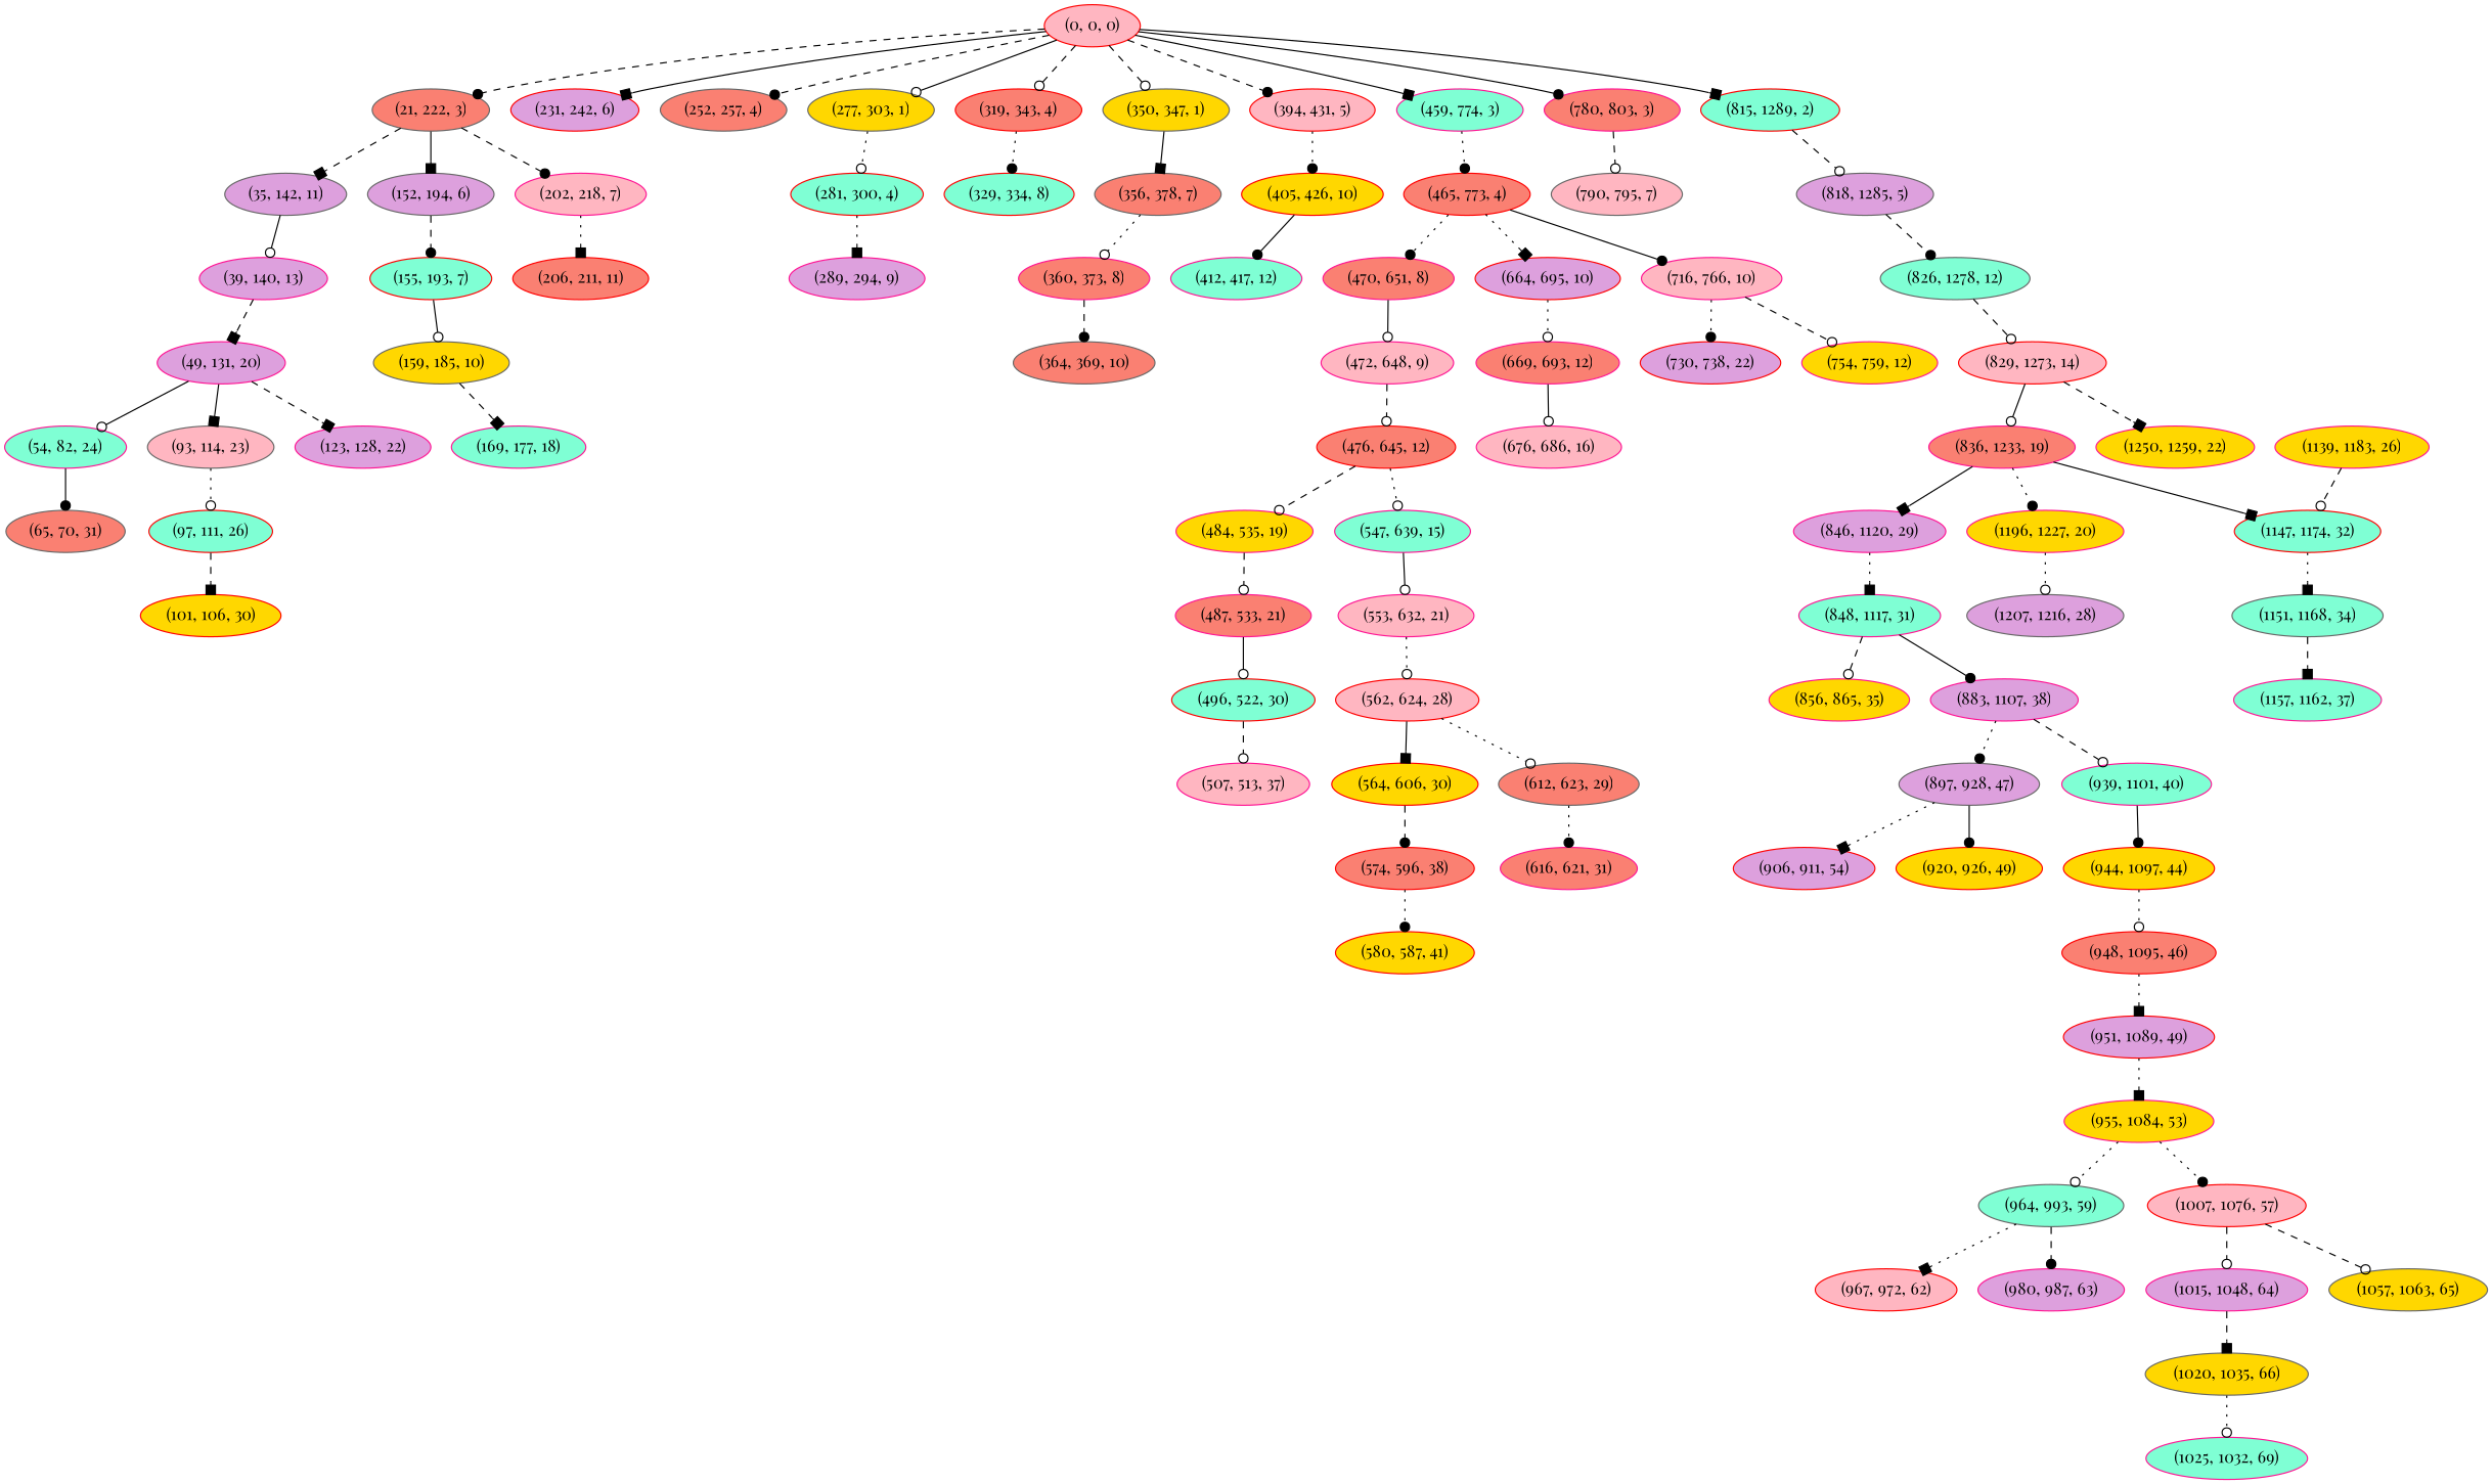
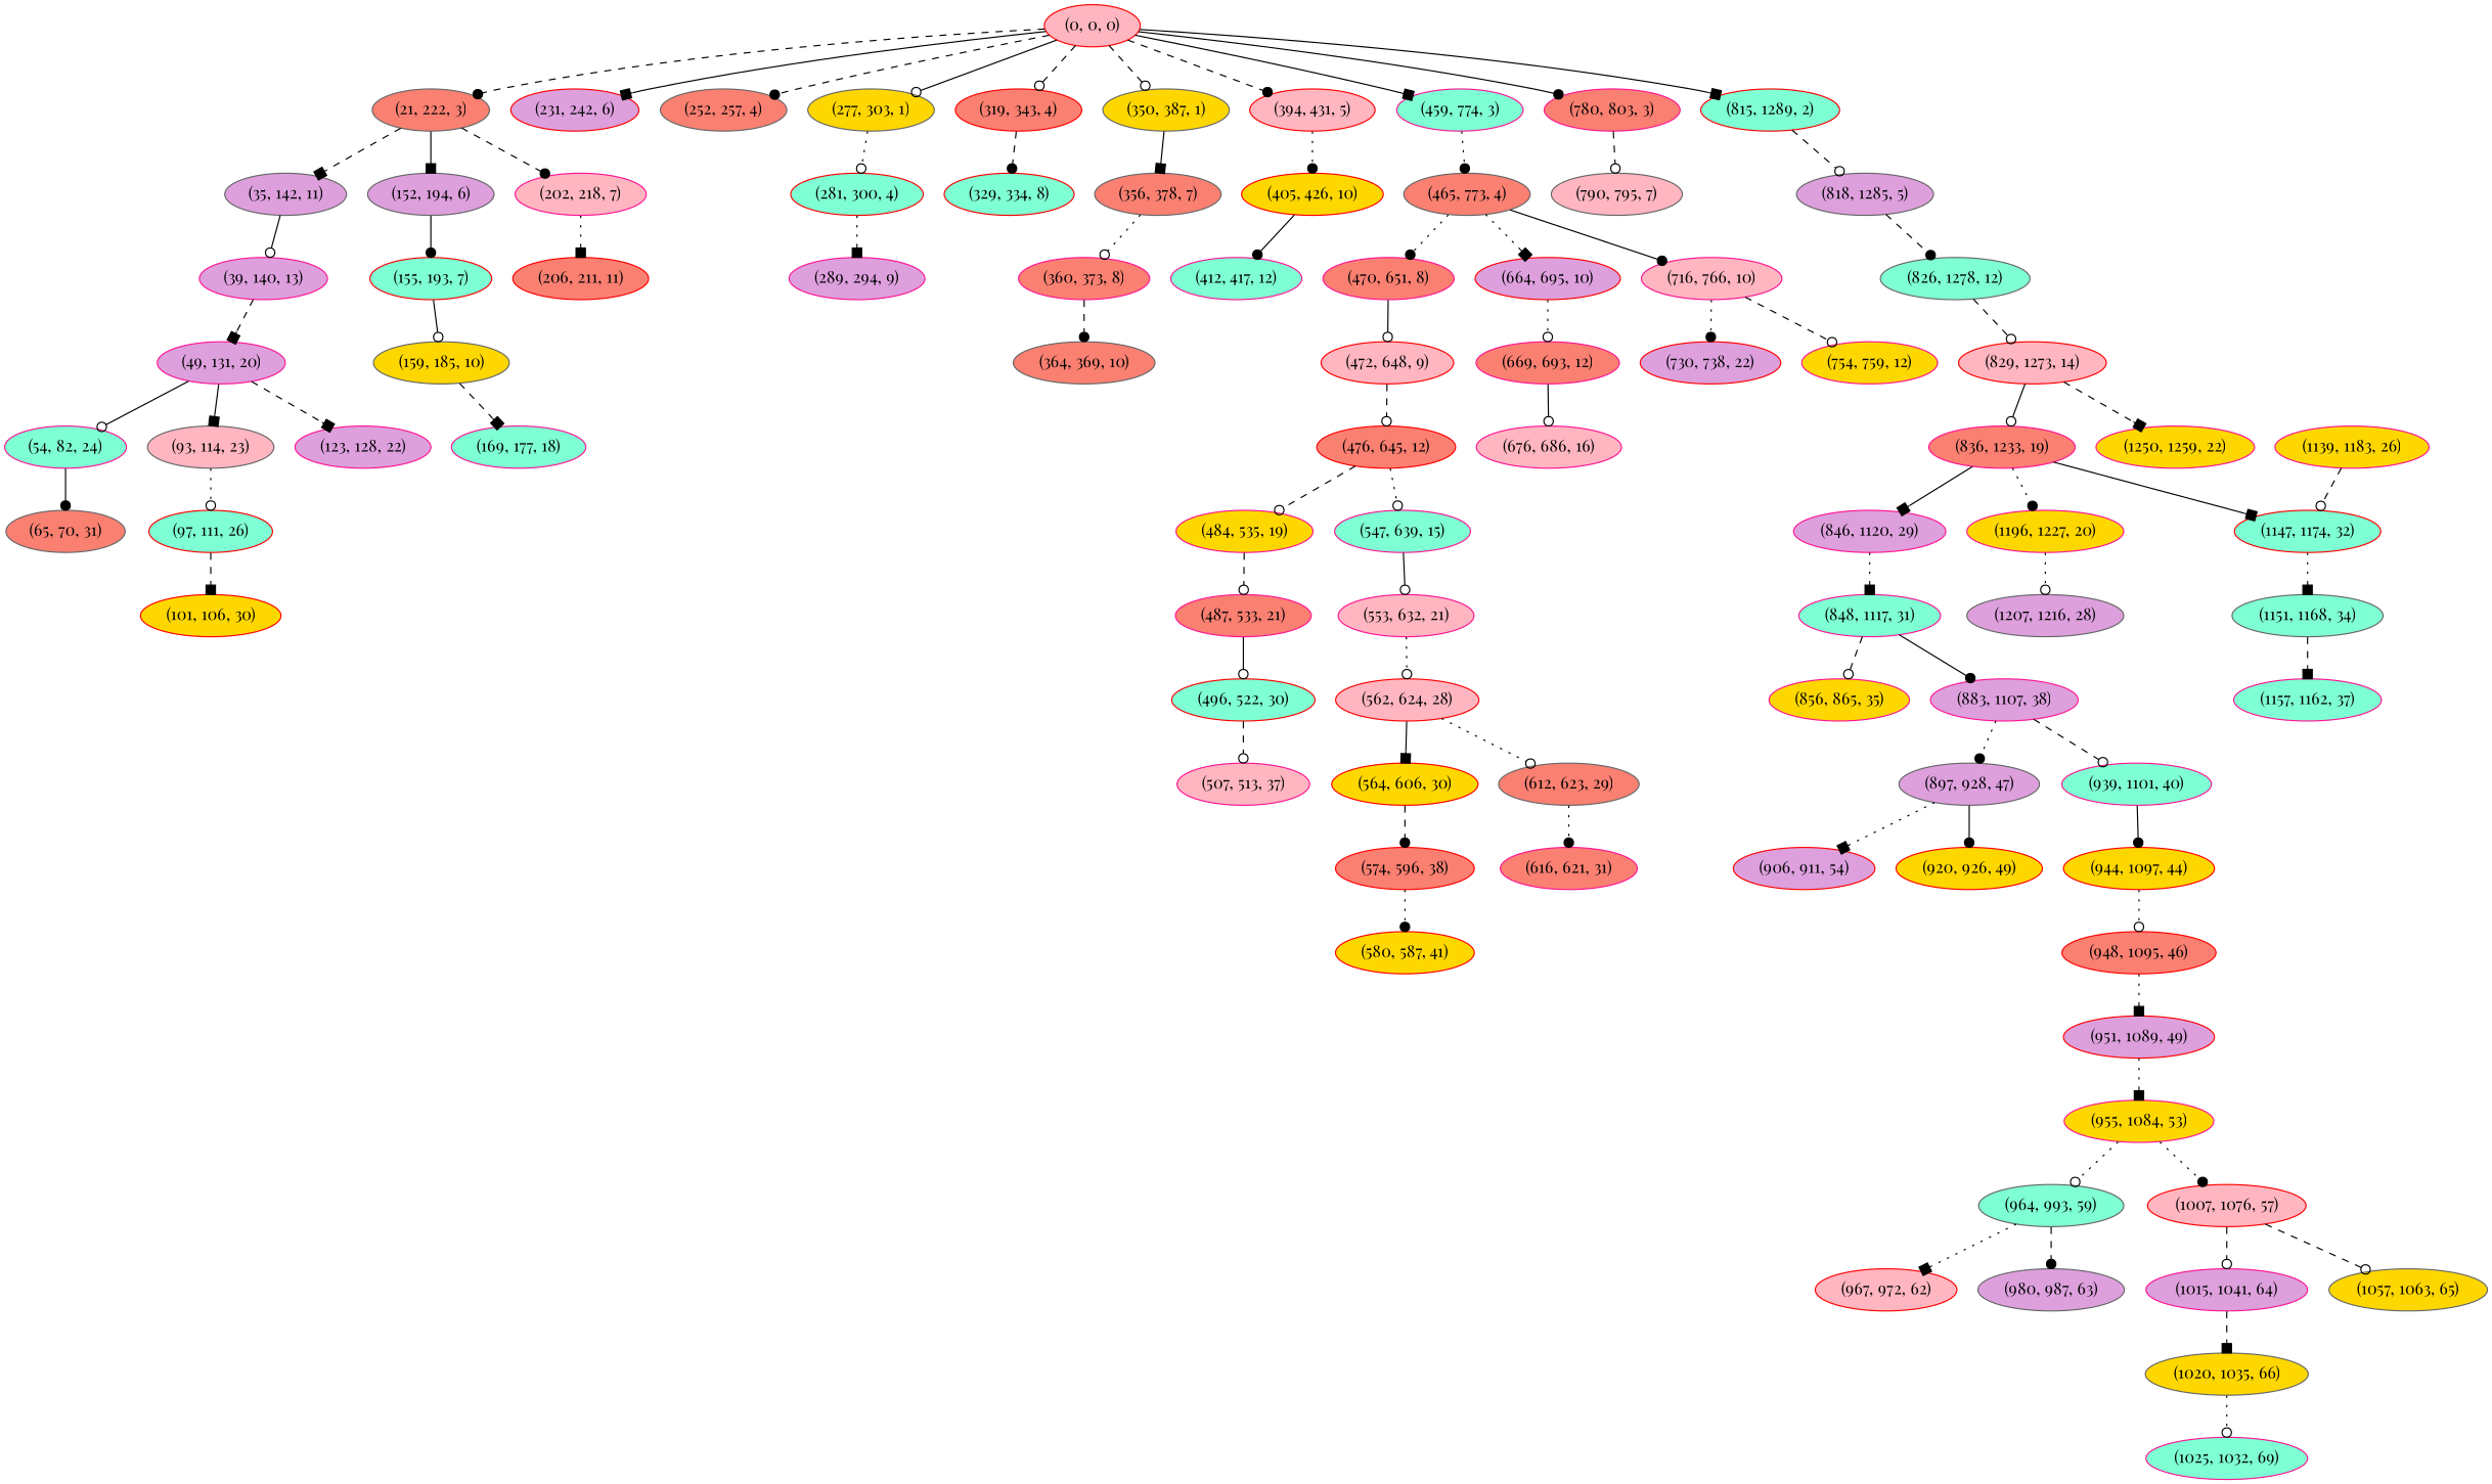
  digraph {
    fontname="Playfair Display"
    node [color=deeppink fillcolor=salmon fontname="Playfair Display" style=filled]
    edge [arrowhead=odot fontname="Playfair Display" style=dashed]
    "(0, 0, 0)" [color=red fillcolor=lightpink]
    "(21, 222, 3)" [color=gray40]
    "(231, 242, 6)" [color=red fillcolor=plum]
    "(252, 257, 4)" [color=gray40]
    "(277, 303, 1)" [color=gray40 fillcolor=gold]
    "(319, 343, 4)" [color=red]
-   "(350, 387, 1)" [color=gray40 fillcolor=gold label="(350, 347, 1)"]
+   "(350, 387, 1)" [color=gray40 fillcolor=gold]
    "(394, 431, 5)" [color=red fillcolor=lightpink]
    "(459, 774, 3)" [fillcolor=aquamarine]
    "(780, 803, 3)"
    "(815, 1289, 2)" [color=red fillcolor=aquamarine]
    "(35, 142, 11)" [color=gray40 fillcolor=plum]
    "(152, 194, 6)" [color=gray40 fillcolor=plum]
    "(202, 218, 7)" [fillcolor=lightpink]
    "(281, 300, 4)" [color=red fillcolor=aquamarine]
    "(329, 334, 8)" [color=red fillcolor=aquamarine]
    "(356, 378, 7)" [color=gray40]
    "(405, 426, 10)" [color=red fillcolor=gold]
-   "(465, 773, 4)" [color=red]
+   "(465, 773, 4)" [color=gray40]
    "(790, 795, 7)" [color=gray40 fillcolor=lightpink]
    "(818, 1285, 5)" [color=gray40 fillcolor=plum]
    "(39, 140, 13)" [fillcolor=plum]
    "(155, 193, 7)" [color=red fillcolor=aquamarine]
    "(206, 211, 11)" [color=red]
    "(49, 131, 20)" [fillcolor=plum]
    "(54, 82, 24)" [fillcolor=aquamarine]
    "(93, 114, 23)" [color=gray40 fillcolor=lightpink]
    "(123, 128, 22)" [fillcolor=plum]
    "(65, 70, 31)" [color=gray40]
    "(97, 111, 26)" [color=red fillcolor=aquamarine]
    "(101, 106, 30)" [color=red fillcolor=gold]
    "(159, 185, 10)" [color=gray40 fillcolor=gold]
    "(169, 177, 18)" [fillcolor=aquamarine]
    "(289, 294, 9)" [fillcolor=plum]
    "(360, 373, 8)"
    "(364, 369, 10)" [color=gray40]
    "(412, 417, 12)" [fillcolor=aquamarine]
    "(470, 651, 8)"
    "(664, 695, 10)" [color=red fillcolor=plum]
    "(716, 766, 10)" [fillcolor=lightpink]
-   "(472, 648, 9)" [fillcolor=lightpink]
+   "(472, 648, 9)" [color=red fillcolor=lightpink]
    "(669, 693, 12)"
    "(730, 738, 22)" [color=red fillcolor=plum]
    "(754, 759, 12)" [fillcolor=gold]
    "(476, 645, 12)" [color=red]
    "(484, 535, 19)" [fillcolor=gold]
    "(547, 639, 15)" [fillcolor=aquamarine]
    "(487, 533, 21)"
    "(553, 632, 21)" [fillcolor=lightpink]
    "(496, 522, 30)" [color=red fillcolor=aquamarine]
    "(507, 513, 37)" [fillcolor=lightpink]
    "(562, 624, 28)" [color=red fillcolor=lightpink]
    "(564, 606, 30)" [color=red fillcolor=gold]
    "(612, 623, 29)" [color=gray40]
    "(574, 596, 38)" [color=red]
    "(616, 621, 31)"
    "(580, 587, 41)" [color=red fillcolor=gold]
    "(676, 686, 16)" [fillcolor=lightpink]
    "(826, 1278, 12)" [color=gray40 fillcolor=aquamarine]
    "(829, 1273, 14)" [color=red fillcolor=lightpink]
    "(836, 1233, 19)"
    "(1250, 1259, 22)" [fillcolor=gold]
    "(846, 1120, 29)" [fillcolor=plum]
    "(1196, 1227, 20)" [fillcolor=gold]
    "(1147, 1174, 32)" [color=red fillcolor=aquamarine]
    "(848, 1117, 31)" [fillcolor=aquamarine]
    "(1139, 1183, 26)" [fillcolor=gold]
    "(1207, 1216, 28)" [color=gray40 fillcolor=plum]
    "(856, 865, 35)" [fillcolor=gold]
    "(883, 1107, 38)" [fillcolor=plum]
    "(897, 928, 47)" [color=gray40 fillcolor=plum]
    "(939, 1101, 40)" [fillcolor=aquamarine]
    "(906, 911, 54)" [color=red fillcolor=plum]
    "(920, 926, 49)" [color=red fillcolor=gold]
    "(944, 1097, 44)" [color=red fillcolor=gold]
    "(948, 1095, 46)" [color=red]
    "(951, 1089, 49)" [color=red fillcolor=plum]
    "(955, 1084, 53)" [fillcolor=gold]
    "(964, 993, 59)" [color=gray40 fillcolor=aquamarine]
    "(1007, 1076, 57)" [color=red fillcolor=lightpink]
    "(967, 972, 62)" [color=red fillcolor=lightpink]
-   "(980, 987, 63)" [fillcolor=plum]
-   "(1015, 1041, 64)" [fillcolor=plum label="(1015, 1048, 64)"]
+   "(980, 987, 63)" [color=gray40 fillcolor=plum]
+   "(1015, 1041, 64)" [fillcolor=plum]
    "(1057, 1063, 65)" [color=gray40 fillcolor=gold]
    "(1020, 1035, 66)" [color=gray40 fillcolor=gold]
    "(1025, 1032, 69)" [fillcolor=aquamarine]
    "(1151, 1168, 34)" [color=gray40 fillcolor=aquamarine]
    "(1157, 1162, 37)" [fillcolor=aquamarine]
    "(0, 0, 0)" -> "(21, 222, 3)" [arrowhead=dot]
    "(0, 0, 0)" -> "(231, 242, 6)" [arrowhead=box style=solid]
    "(0, 0, 0)" -> "(252, 257, 4)" [arrowhead=dot]
    "(0, 0, 0)" -> "(277, 303, 1)" [style=solid]
    "(0, 0, 0)" -> "(319, 343, 4)"
    "(0, 0, 0)" -> "(350, 387, 1)"
    "(0, 0, 0)" -> "(394, 431, 5)" [arrowhead=dot]
    "(0, 0, 0)" -> "(459, 774, 3)" [arrowhead=box style=solid]
    "(0, 0, 0)" -> "(780, 803, 3)" [arrowhead=dot style=solid]
    "(0, 0, 0)" -> "(815, 1289, 2)" [arrowhead=box style=solid]
    "(21, 222, 3)" -> "(35, 142, 11)" [arrowhead=box]
    "(21, 222, 3)" -> "(152, 194, 6)" [arrowhead=box style=solid]
    "(21, 222, 3)" -> "(202, 218, 7)" [arrowhead=dot]
    "(277, 303, 1)" -> "(281, 300, 4)" [style=dotted]
-   "(319, 343, 4)" -> "(329, 334, 8)" [arrowhead=dot style=dotted]
+   "(319, 343, 4)" -> "(329, 334, 8)" [arrowhead=dot]
    "(350, 387, 1)" -> "(356, 378, 7)" [arrowhead=box style=solid]
    "(394, 431, 5)" -> "(405, 426, 10)" [arrowhead=dot style=dotted]
    "(459, 774, 3)" -> "(465, 773, 4)" [arrowhead=dot style=dotted]
    "(780, 803, 3)" -> "(790, 795, 7)"
    "(815, 1289, 2)" -> "(818, 1285, 5)"
    "(35, 142, 11)" -> "(39, 140, 13)" [style=solid]
-   "(152, 194, 6)" -> "(155, 193, 7)" [arrowhead=dot]
+   "(152, 194, 6)" -> "(155, 193, 7)" [arrowhead=dot style=solid]
    "(202, 218, 7)" -> "(206, 211, 11)" [arrowhead=box style=dotted]
    "(281, 300, 4)" -> "(289, 294, 9)" [arrowhead=box style=dotted]
    "(356, 378, 7)" -> "(360, 373, 8)" [style=dotted]
    "(405, 426, 10)" -> "(412, 417, 12)" [arrowhead=dot style=solid]
    "(465, 773, 4)" -> "(470, 651, 8)" [arrowhead=dot style=dotted]
    "(465, 773, 4)" -> "(664, 695, 10)" [arrowhead=box style=dotted]
    "(465, 773, 4)" -> "(716, 766, 10)" [arrowhead=dot style=solid]
    "(818, 1285, 5)" -> "(826, 1278, 12)" [arrowhead=dot]
    "(39, 140, 13)" -> "(49, 131, 20)" [arrowhead=box]
    "(155, 193, 7)" -> "(159, 185, 10)" [style=solid]
    "(49, 131, 20)" -> "(54, 82, 24)" [style=solid]
    "(49, 131, 20)" -> "(93, 114, 23)" [arrowhead=box style=solid]
    "(49, 131, 20)" -> "(123, 128, 22)" [arrowhead=box]
    "(54, 82, 24)" -> "(65, 70, 31)" [arrowhead=dot style=solid]
    "(93, 114, 23)" -> "(97, 111, 26)" [style=dotted]
    "(97, 111, 26)" -> "(101, 106, 30)" [arrowhead=box]
    "(159, 185, 10)" -> "(169, 177, 18)" [arrowhead=box]
    "(360, 373, 8)" -> "(364, 369, 10)" [arrowhead=dot]
    "(470, 651, 8)" -> "(472, 648, 9)" [style=solid]
    "(664, 695, 10)" -> "(669, 693, 12)" [style=dotted]
    "(716, 766, 10)" -> "(730, 738, 22)" [arrowhead=dot style=dotted]
    "(716, 766, 10)" -> "(754, 759, 12)"
    "(472, 648, 9)" -> "(476, 645, 12)"
    "(669, 693, 12)" -> "(676, 686, 16)" [style=solid]
    "(476, 645, 12)" -> "(484, 535, 19)"
    "(476, 645, 12)" -> "(547, 639, 15)" [style=dotted]
    "(484, 535, 19)" -> "(487, 533, 21)"
    "(547, 639, 15)" -> "(553, 632, 21)" [style=solid]
    "(487, 533, 21)" -> "(496, 522, 30)" [style=solid]
    "(553, 632, 21)" -> "(562, 624, 28)" [style=dotted]
    "(496, 522, 30)" -> "(507, 513, 37)"
    "(562, 624, 28)" -> "(564, 606, 30)" [arrowhead=box style=solid]
    "(562, 624, 28)" -> "(612, 623, 29)" [style=dotted]
    "(564, 606, 30)" -> "(574, 596, 38)" [arrowhead=dot]
    "(612, 623, 29)" -> "(616, 621, 31)" [arrowhead=dot style=dotted]
    "(574, 596, 38)" -> "(580, 587, 41)" [arrowhead=dot style=dotted]
    "(826, 1278, 12)" -> "(829, 1273, 14)"
    "(829, 1273, 14)" -> "(836, 1233, 19)" [style=solid]
    "(829, 1273, 14)" -> "(1250, 1259, 22)" [arrowhead=box]
    "(836, 1233, 19)" -> "(846, 1120, 29)" [arrowhead=box style=solid]
    "(836, 1233, 19)" -> "(1196, 1227, 20)" [arrowhead=dot style=dotted]
    "(836, 1233, 19)" -> "(1147, 1174, 32)" [arrowhead=box style=solid]
    "(846, 1120, 29)" -> "(848, 1117, 31)" [arrowhead=box style=dotted]
    "(1196, 1227, 20)" -> "(1207, 1216, 28)" [style=dotted]
    "(1147, 1174, 32)" -> "(1151, 1168, 34)" [arrowhead=box style=dotted]
    "(848, 1117, 31)" -> "(856, 865, 35)"
    "(848, 1117, 31)" -> "(883, 1107, 38)" [arrowhead=dot style=solid]
    "(1139, 1183, 26)" -> "(1147, 1174, 32)"
    "(883, 1107, 38)" -> "(897, 928, 47)" [arrowhead=dot style=dotted]
    "(883, 1107, 38)" -> "(939, 1101, 40)"
    "(897, 928, 47)" -> "(906, 911, 54)" [arrowhead=box style=dotted]
    "(897, 928, 47)" -> "(920, 926, 49)" [arrowhead=dot style=solid]
    "(939, 1101, 40)" -> "(944, 1097, 44)" [arrowhead=dot style=solid]
    "(944, 1097, 44)" -> "(948, 1095, 46)" [style=dotted]
    "(948, 1095, 46)" -> "(951, 1089, 49)" [arrowhead=box style=dotted]
    "(951, 1089, 49)" -> "(955, 1084, 53)" [arrowhead=box style=dotted]
    "(955, 1084, 53)" -> "(964, 993, 59)" [style=dotted]
    "(955, 1084, 53)" -> "(1007, 1076, 57)" [arrowhead=dot style=dotted]
    "(964, 993, 59)" -> "(967, 972, 62)" [arrowhead=box style=dotted]
    "(964, 993, 59)" -> "(980, 987, 63)" [arrowhead=dot]
    "(1007, 1076, 57)" -> "(1015, 1041, 64)"
    "(1007, 1076, 57)" -> "(1057, 1063, 65)"
    "(1015, 1041, 64)" -> "(1020, 1035, 66)" [arrowhead=box]
    "(1020, 1035, 66)" -> "(1025, 1032, 69)" [style=dotted]
    "(1151, 1168, 34)" -> "(1157, 1162, 37)" [arrowhead=box]
  }
